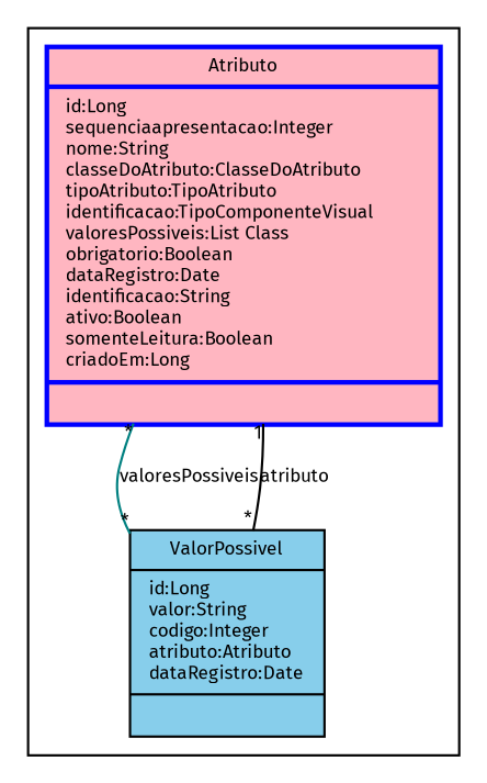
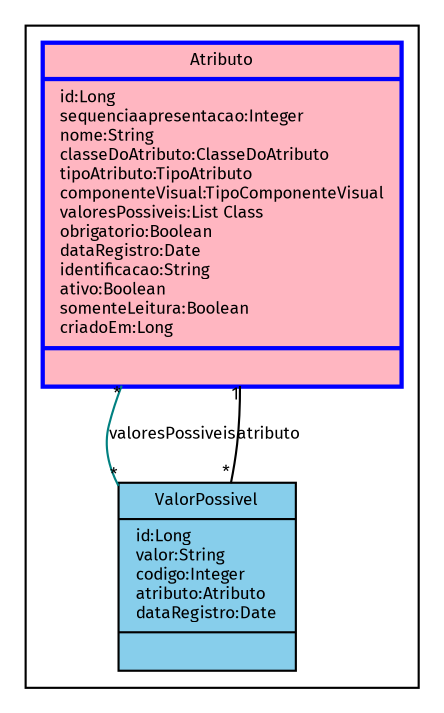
  digraph {
    fontname="Fira Sans"
    fontsize=8
    node [fontname="Fira Sans" fontsize=8 shape=record]
    edge [arrowhead=none fontname="Fira Sans" fontsize=8 taillabel="*"]
-   n1 [color="#0000ff" label="{Atributo|id:Long\lsequenciaapresentacao:Integer\lnome:String\lclasseDoAtributo:ClasseDoAtributo\ltipoAtributo:TipoAtributo\lidentificacao:TipoComponenteVisual\lvaloresPossiveis:List Class\lobrigatorio:Boolean\ldataRegistro:Date\lidentificacao:String\lativo:Boolean\lsomenteLeitura:Boolean\lcriadoEm:Long\l|\l}" style="bold,filled" fillcolor=lightpink]
+   n1 [color="#0000ff" label="{Atributo|id:Long\lsequenciaapresentacao:Integer\lnome:String\lclasseDoAtributo:ClasseDoAtributo\ltipoAtributo:TipoAtributo\lcomponenteVisual:TipoComponenteVisual\lvaloresPossiveis:List Class\lobrigatorio:Boolean\ldataRegistro:Date\lidentificacao:String\lativo:Boolean\lsomenteLeitura:Boolean\lcriadoEm:Long\l|\l}" style="bold,filled" fillcolor=lightpink]
    n2 [label="{ValorPossivel|id:Long\lvalor:String\lcodigo:Integer\latributo:Atributo\ldataRegistro:Date\l|\l}" style=filled fillcolor=skyblue]
    subgraph cluster_1 {
      n1
      n2
    }
    n1 -> n2 [headlabel="*" label=valoresPossiveis color=teal]
    n2 -> n1 [headlabel=1 label=atributo color=black]
  }
